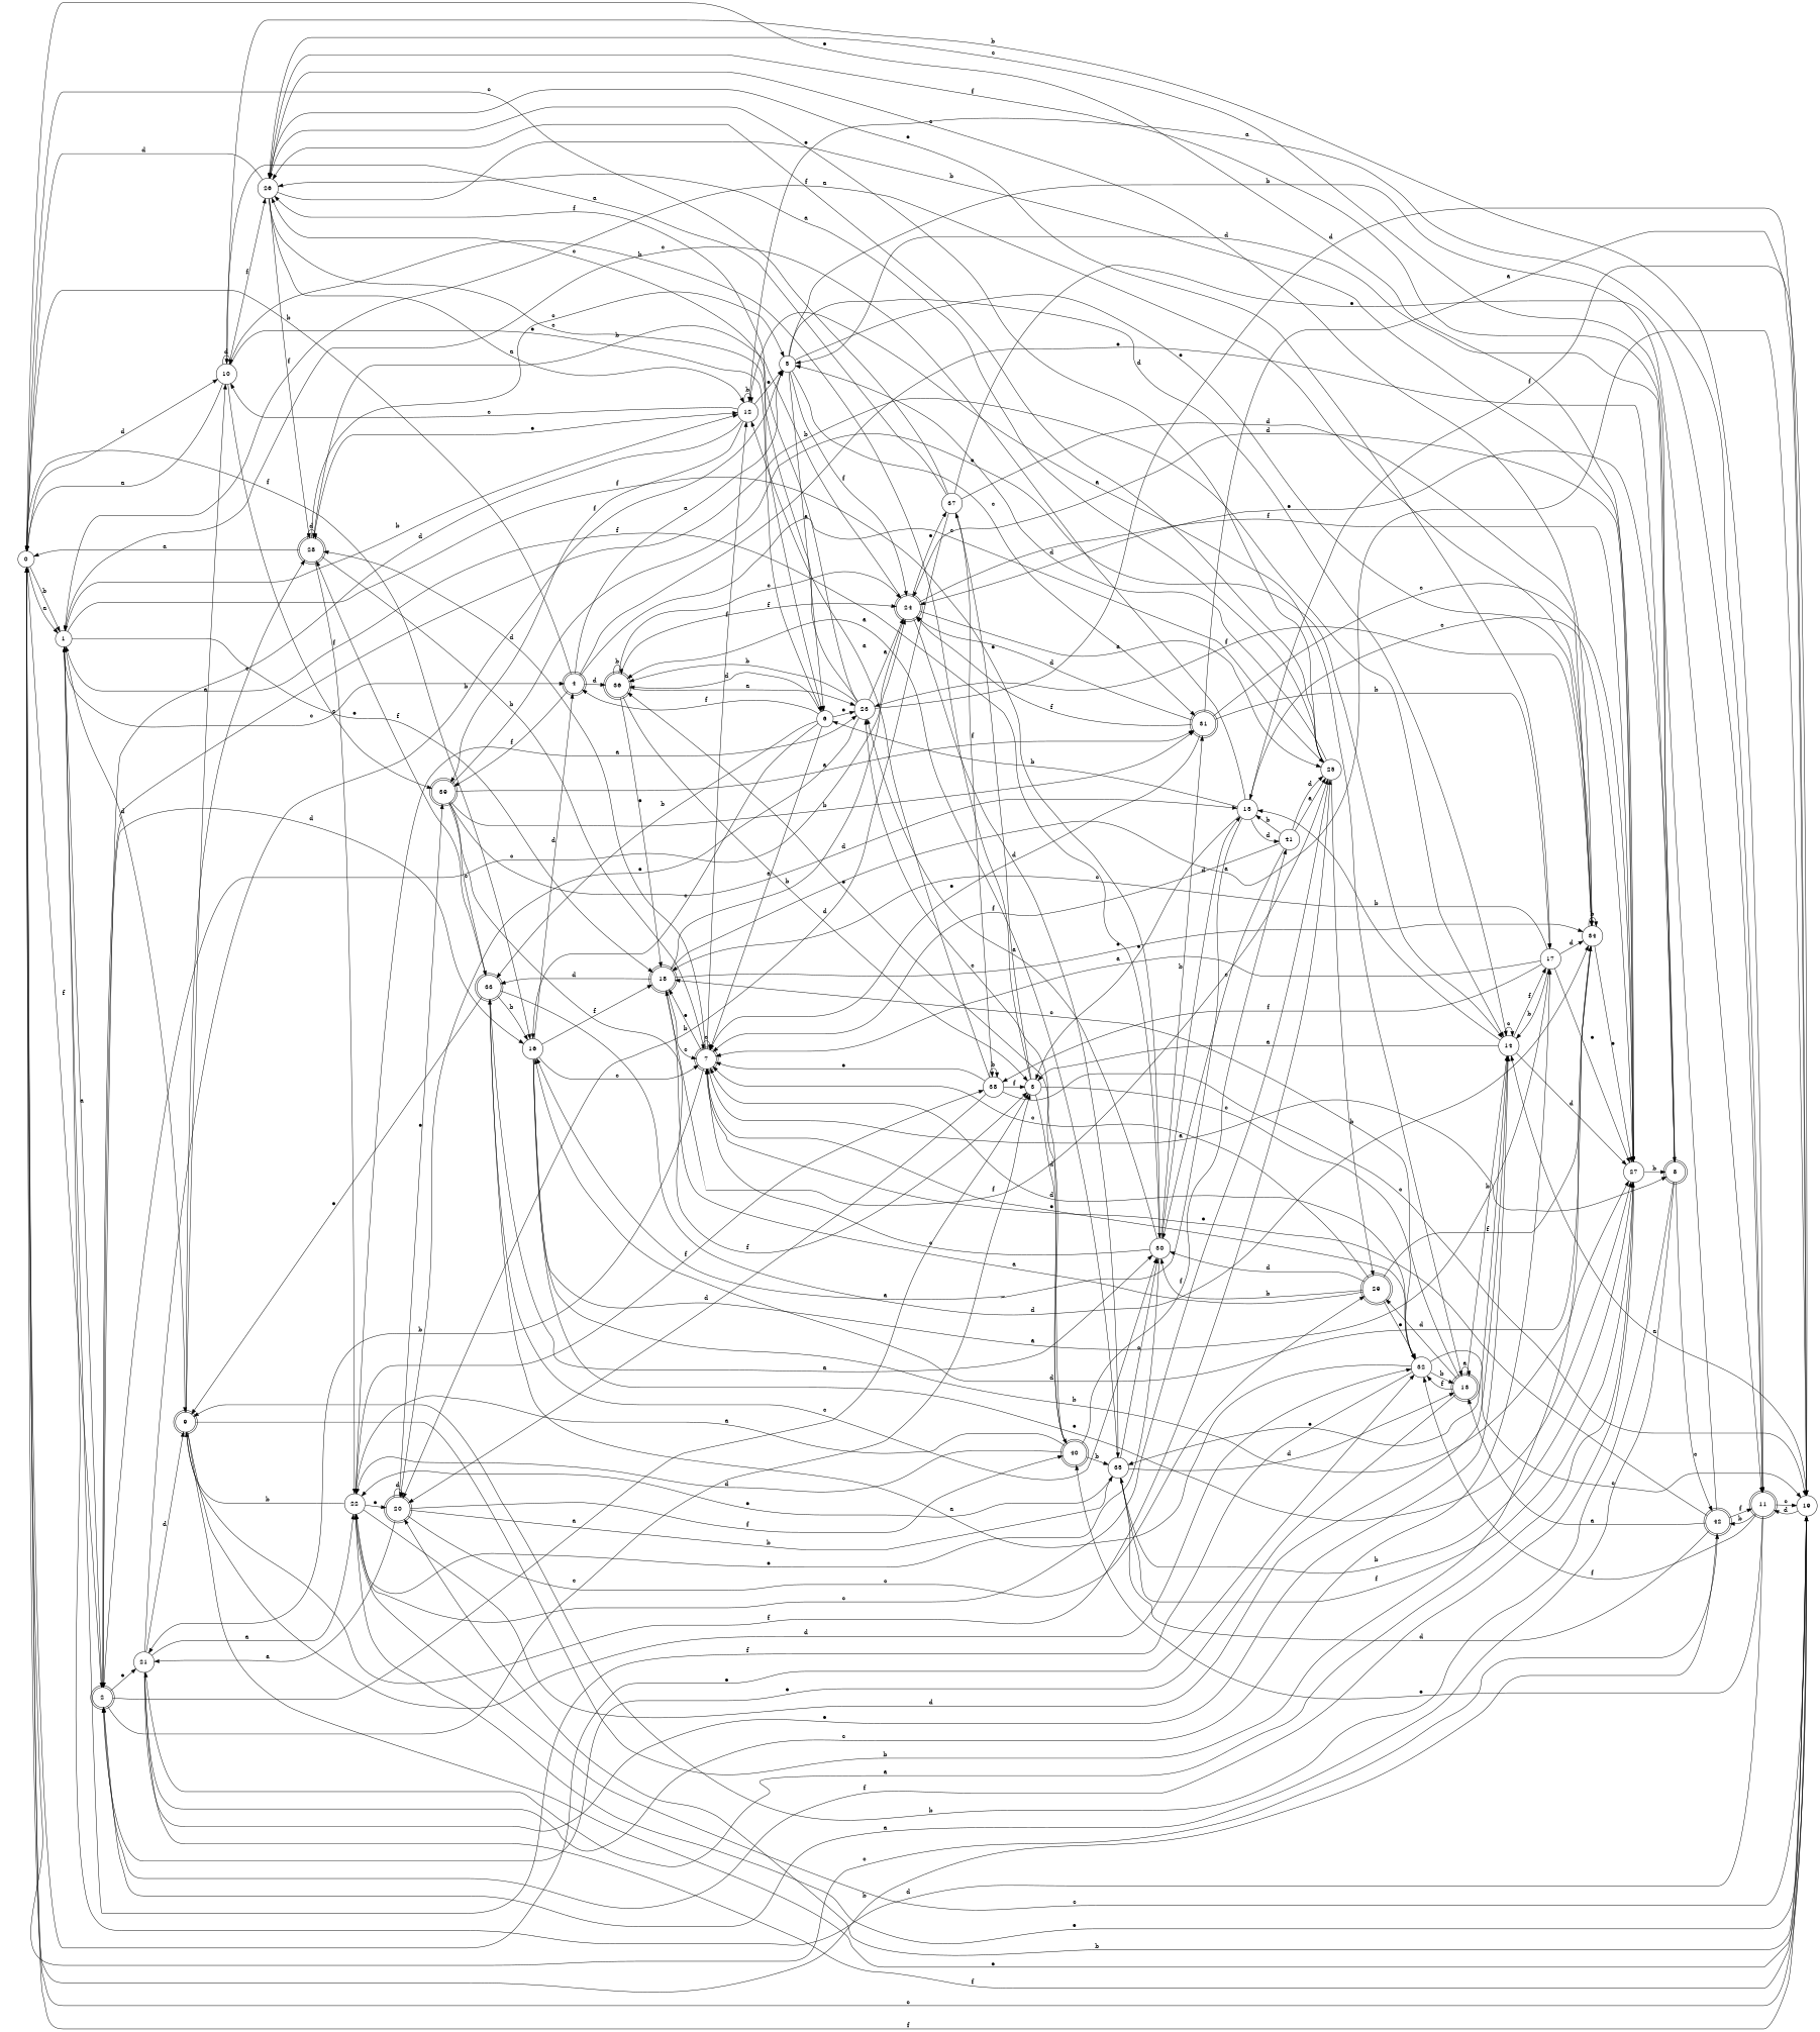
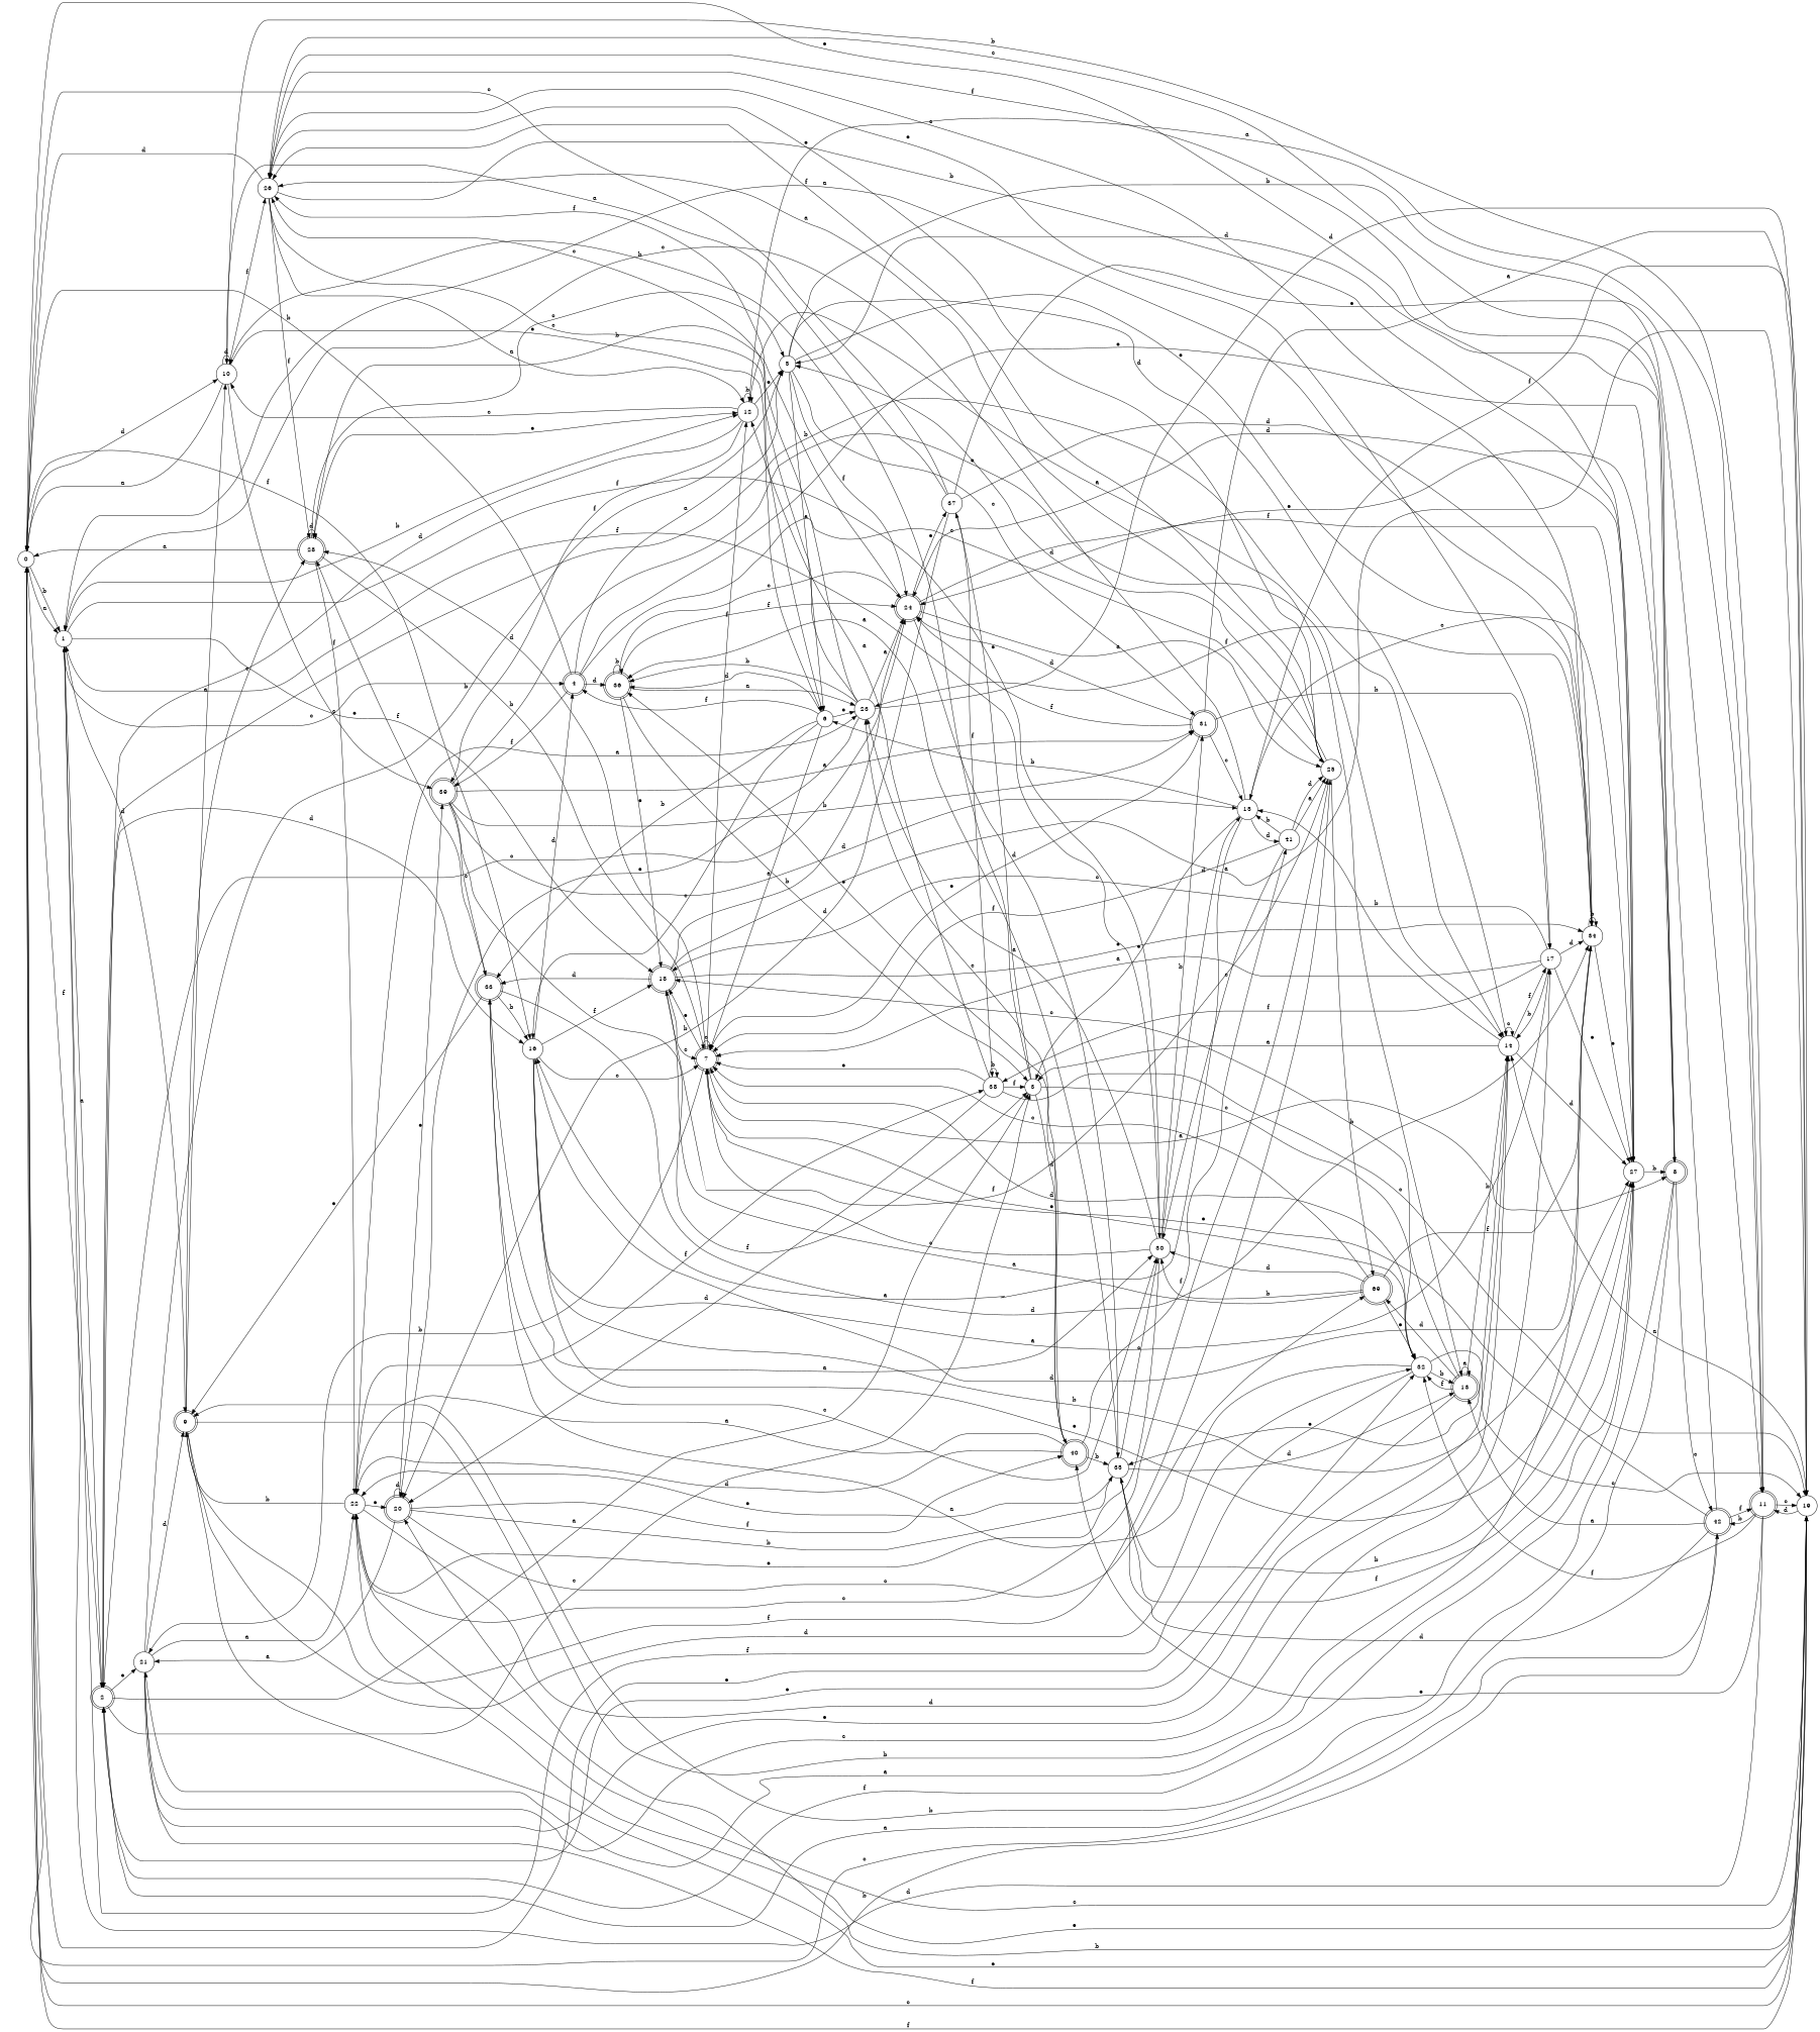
  digraph {
    rankdir=LR
    node [color=black fillcolor=white shape=circle style=filled]
    n1 [label=0]
    n2 [label=1]
    n3 [label=10]
    n4 [label=16]
    n5 [label=32]
    n6 [label=42 shape=doublecircle style="rounded,filled"]
    n7 [label=2 shape=doublecircle style="rounded,filled"]
    n8 [label=4 shape=doublecircle style="rounded,filled"]
    n9 [label=9 shape=doublecircle style="rounded,filled"]
    n10 [label=12]
    n11 [label=18 shape=doublecircle style="rounded,filled"]
    n12 [label=30]
    n13 [label=39 shape=doublecircle style="rounded,filled"]
    n14 [label=6]
    n15 [label=11 shape=doublecircle style="rounded,filled"]
    n16 [label=26]
    n17 [label=7 shape=doublecircle style="rounded,filled"]
    n18 [label=17]
    n19 [label=27]
    n20 [label=33 shape=doublecircle style="rounded,filled"]
    n21 [label=19]
    n22 [label=13 shape=doublecircle style="rounded,filled"]
    n23 [label=35]
    n24 [label=3]
    n25 [label=14]
    n26 [label=21]
    n27 [label=5]
    n28 [label=8 shape=doublecircle style="rounded,filled"]
    n29 [label=25]
    n30 [label=36 shape=doublecircle style="rounded,filled"]
    n31 [label=34]
    n32 [label=28 shape=doublecircle style="rounded,filled"]
    n33 [label=24 shape=doublecircle style="rounded,filled"]
    n34 [label=31 shape=doublecircle style="rounded,filled"]
    n35 [label=23]
    n36 [label=15]
    n37 [label=22]
    n38 [label=37]
    n39 [label=40 shape=doublecircle style="rounded,filled"]
    n40 [label=38]
    n41 [label=20 shape=doublecircle style="rounded,filled"]
    n42 [label=41]
-   n43 [label=29 shape=doublecircle style="rounded,filled"]
+   n43 [label=69 shape=doublecircle style="rounded,filled"]
    n1 -> n2 [label=a]
    n1 -> n2 [label=b]
    n1 -> n3 [label=d]
    n1 -> n4 [label=f]
    n1 -> n5 [label=e]
    n1 -> n6 [label=c]
    n2 -> n7 [label=a]
    n2 -> n8 [label=c]
    n2 -> n9 [label=d]
    n2 -> n10 [label=b]
    n2 -> n11 [label=e]
    n2 -> n12 [label=f]
    n3 -> n1 [label=a]
    n3 -> n3 [label=d]
    n3 -> n13 [label=c]
    n3 -> n14 [label=e]
    n3 -> n15 [label=b]
    n3 -> n16 [label=f]
    n4 -> n8 [label=d]
    n4 -> n11 [label=f]
    n4 -> n17 [label=c]
    n4 -> n18 [label=a]
    n4 -> n19 [label=b]
    n4 -> n19 [label=e]
    n5 -> n2 [label=f]
    n5 -> n17 [label=d]
    n5 -> n17 [label=e]
    n5 -> n20 [label=a]
    n5 -> n21 [label=c]
    n5 -> n22 [label=b]
    n6 -> n1 [label=b]
    n6 -> n15 [label=f]
    n6 -> n16 [label=c]
    n6 -> n17 [label=e]
    n6 -> n22 [label=a]
    n6 -> n23 [label=d]
    n7 -> n1 [label=f]
    n7 -> n4 [label=d]
    n7 -> n24 [label=a]
    n7 -> n24 [label=c]
    n7 -> n25 [label=b]
    n7 -> n26 [label=e]
    n8 -> n1 [label=b]
    n8 -> n13 [label=f]
    n8 -> n27 [label=a]
    n8 -> n28 [label=e]
    n8 -> n29 [label=c]
    n8 -> n30 [label=d]
    n9 -> n3 [label=a]
    n9 -> n5 [label=d]
    n9 -> n21 [label=e]
    n9 -> n29 [label=f]
    n9 -> n31 [label=b]
    n9 -> n32 [label=c]
    n10 -> n3 [label=c]
    n10 -> n7 [label=d]
    n10 -> n10 [label=b]
    n10 -> n13 [label=f]
    n10 -> n22 [label=a]
    n10 -> n27 [label=e]
    n11 -> n17 [label=c]
    n11 -> n20 [label=d]
    n11 -> n21 [label=a]
    n11 -> n29 [label=f]
    n11 -> n31 [label=e]
    n11 -> n33 [label=b]
    n12 -> n2 [label=f]
    n12 -> n17 [label=c]
    n12 -> n34 [label=b]
    n12 -> n35 [label=a]
    n12 -> n36 [label=d]
    n12 -> n37 [label=e]
    n13 -> n20 [label=c]
    n13 -> n24 [label=f]
    n13 -> n25 [label=e]
    n13 -> n34 [label=a]
    n13 -> n34 [label=b]
    n13 -> n36 [label=d]
    n14 -> n4 [label=c]
    n14 -> n8 [label=f]
    n14 -> n17 [label=a]
    n14 -> n20 [label=b]
    n14 -> n30 [label=d]
    n14 -> n35 [label=e]
    n15 -> n2 [label=d]
    n15 -> n5 [label=f]
    n15 -> n6 [label=b]
    n15 -> n10 [label=a]
    n15 -> n21 [label=c]
    n15 -> n39 [label=e]
    n16 -> n1 [label=d]
    n16 -> n10 [label=a]
    n16 -> n14 [label=c]
    n16 -> n18 [label=e]
    n16 -> n19 [label=b]
    n16 -> n32 [label=f]
    n17 -> n10 [label=f]
    n17 -> n11 [label=e]
    n17 -> n17 [label=c]
    n17 -> n26 [label=b]
    n17 -> n28 [label=a]
    n17 -> n32 [label=d]
    n18 -> n11 [label=c]
    n18 -> n17 [label=a]
    n18 -> n19 [label=e]
    n18 -> n25 [label=b]
    n18 -> n31 [label=d]
    n18 -> n40 [label=f]
    n19 -> n1 [label=e]
    n19 -> n7 [label=f]
    n19 -> n26 [label=a]
    n19 -> n28 [label=b]
    n19 -> n33 [label=d]
    n19 -> n36 [label=c]
    n20 -> n4 [label=b]
    n20 -> n9 [label=e]
    n20 -> n12 [label=a]
    n20 -> n12 [label=c]
    n20 -> n31 [label=d]
    n20 -> n32 [label=f]
    n21 -> n1 [label=c]
    n21 -> n1 [label=f]
    n21 -> n15 [label=d]
    n21 -> n25 [label=a]
    n21 -> n37 [label=e]
    n21 -> n41 [label=b]
    n22 -> n5 [label=f]
    n22 -> n7 [label=e]
    n22 -> n11 [label=c]
    n22 -> n22 [label=a]
    n22 -> n25 [label=b]
    n22 -> n43 [label=d]
    n23 -> n12 [label=c]
    n23 -> n19 [label=b]
    n23 -> n19 [label=f]
    n23 -> n22 [label=d]
    n23 -> n30 [label=a]
    n23 -> n37 [label=e]
    n24 -> n3 [label=b]
    n24 -> n5 [label=c]
    n24 -> n38 [label=e]
    n24 -> n39 [label=d]
    n25 -> n18 [label=f]
    n25 -> n19 [label=d]
    n25 -> n23 [label=e]
    n25 -> n24 [label=a]
    n25 -> n25 [label=c]
    n25 -> n36 [label=b]
    n26 -> n9 [label=d]
    n26 -> n18 [label=c]
    n26 -> n21 [label=f]
    n26 -> n25 [label=e]
    n26 -> n27 [label=b]
    n26 -> n37 [label=a]
    n27 -> n14 [label=a]
    n27 -> n15 [label=b]
    n27 -> n25 [label=d]
    n27 -> n31 [label=e]
    n27 -> n33 [label=f]
    n27 -> n34 [label=c]
    n28 -> n6 [label=c]
    n28 -> n7 [label=a]
    n28 -> n9 [label=b]
    n28 -> n16 [label=f]
    n28 -> n27 [label=d]
    n28 -> n33 [label=e]
    n29 -> n16 [label=a]
    n29 -> n16 [label=e]
    n29 -> n16 [label=f]
    n29 -> n27 [label=d]
    n29 -> n37 [label=c]
    n29 -> n43 [label=b]
    n30 -> n11 [label=e]
    n30 -> n24 [label=d]
    n30 -> n30 [label=b]
    n30 -> n33 [label=c]
    n30 -> n33 [label=f]
    n30 -> n35 [label=a]
    n31 -> n2 [label=a]
    n31 -> n4 [label=d]
    n31 -> n16 [label=c]
    n31 -> n19 [label=e]
    n31 -> n31 [label=b]
    n31 -> n35 [label=f]
    n32 -> n1 [label=a]
    n32 -> n10 [label=e]
    n32 -> n17 [label=b]
    n32 -> n27 [label=c]
    n32 -> n32 [label=d]
    n32 -> n37 [label=f]
    n33 -> n7 [label=c]
    n33 -> n19 [label=f]
    n33 -> n23 [label=d]
    n33 -> n29 [label=a]
    n33 -> n32 [label=b]
    n33 -> n38 [label=e]
    n34 -> n17 [label=e]
    n34 -> n18 [label=b]
-   n34 -> n19 [label=c]
+   n34 -> n36 [label=c]
    n34 -> n21 [label=a]
    n34 -> n33 [label=d]
    n34 -> n33 [label=f]
    n35 -> n16 [label=c]
    n35 -> n16 [label=f]
    n35 -> n21 [label=d]
    n35 -> n30 [label=b]
    n35 -> n33 [label=a]
    n35 -> n41 [label=e]
    n36 -> n2 [label=c]
    n36 -> n4 [label=a]
    n36 -> n14 [label=b]
    n36 -> n21 [label=f]
    n36 -> n24 [label=e]
    n36 -> n42 [label=d]
    n37 -> n9 [label=b]
    n37 -> n21 [label=c]
    n37 -> n25 [label=d]
    n37 -> n35 [label=a]
    n37 -> n40 [label=f]
    n37 -> n41 [label=e]
    n38 -> n1 [label=c]
    n38 -> n3 [label=a]
    n38 -> n15 [label=e]
    n38 -> n31 [label=d]
    n38 -> n40 [label=f]
    n38 -> n41 [label=b]
    n39 -> n23 [label=b]
    n39 -> n30 [label=e]
    n39 -> n35 [label=c]
    n39 -> n37 [label=a]
    n39 -> n37 [label=d]
    n39 -> n42 [label=f]
    n40 -> n10 [label=a]
    n40 -> n17 [label=e]
    n40 -> n21 [label=c]
    n40 -> n24 [label=f]
    n40 -> n40 [label=b]
    n40 -> n41 [label=d]
    n41 -> n13 [label=e]
    n41 -> n23 [label=b]
    n41 -> n26 [label=a]
    n41 -> n39 [label=f]
    n41 -> n41 [label=d]
    n41 -> n43 [label=c]
    n42 -> n12 [label=c]
    n42 -> n17 [label=f]
    n42 -> n29 [label=a]
    n42 -> n29 [label=d]
    n42 -> n36 [label=b]
    n43 -> n5 [label=e]
    n43 -> n11 [label=a]
    n43 -> n12 [label=b]
    n43 -> n12 [label=d]
    n43 -> n17 [label=c]
    n43 -> n31 [label=f]
  }
